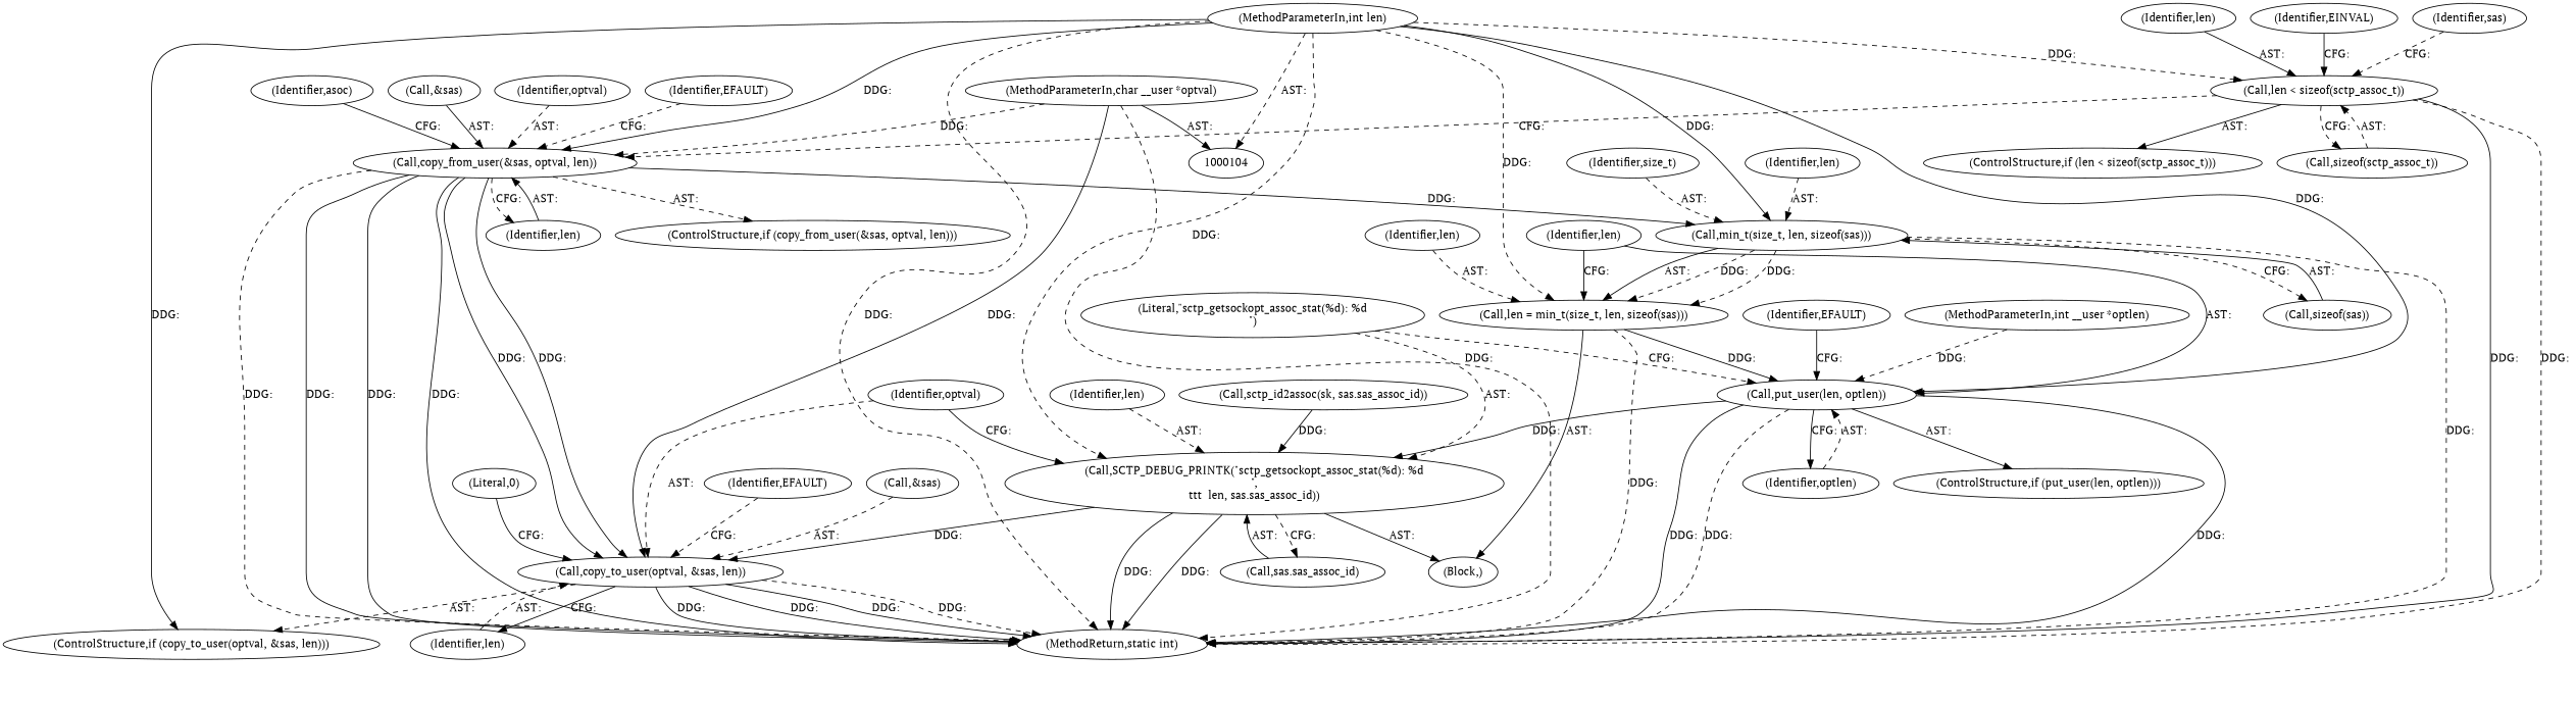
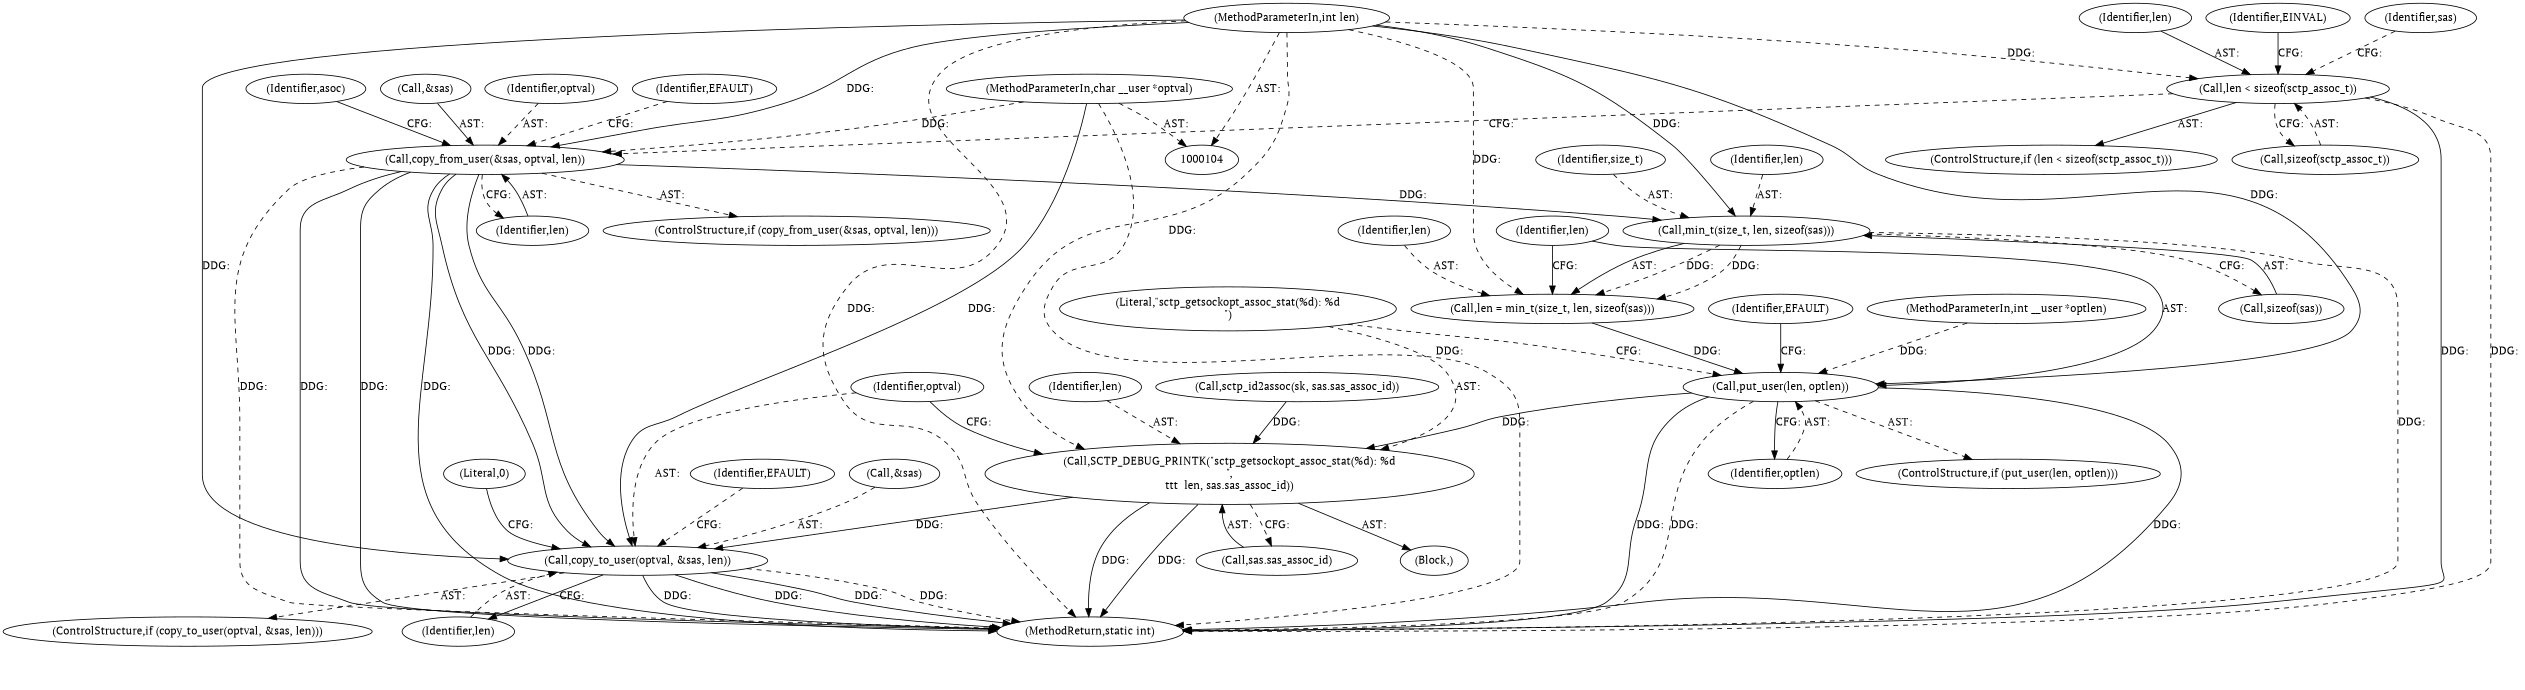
  digraph {
    fontname="PT Serif"
    node [fontname="PT Serif"]
    edge [fontname="PT Serif" style=solid]
    n1 [label="(Call,copy_from_user(&sas, optval, len))"]
    n2 [label="(Call,min_t(size_t, len, sizeof(sas)))"]
    n3 [label="(Call,copy_to_user(optval, &sas, len))"]
    n4 [label="(Identifier,len)"]
    n5 [label="(ControlStructure,if (copy_from_user(&sas, optval, len)))"]
    n6 [label="(MethodReturn,static int)"]
    n7 [label="(Call,len = min_t(size_t, len, sizeof(sas)))"]
    n8 [label="(Call,sizeof(sas))"]
    n9 [label="(ControlStructure,if (copy_to_user(optval, &sas, len)))"]
    n10 [label="(Identifier,len)"]
    n11 [label="(MethodParameterIn,char __user *optval)"]
    1000104
    n13 [label="(Call,len < sizeof(sctp_assoc_t))"]
    n14 [label="(Call,sizeof(sctp_assoc_t))"]
    n15 [label="(ControlStructure,if (len < sizeof(sctp_assoc_t)))"]
    n16 [label="(MethodParameterIn,int len)"]
    n17 [label="(Call,put_user(len, optlen))"]
    n18 [label="(Call,SCTP_DEBUG_PRINTK(\"sctp_getsockopt_assoc_stat(%d): %d\n\",\n\t\t\t  len, sas.sas_assoc_id))"]
    n19 [label="(Block,)"]
    n20 [label="(Identifier,optlen)"]
    n21 [label="(ControlStructure,if (put_user(len, optlen)))"]
    n22 [label="(Call,sas.sas_assoc_id)"]
    n23 [label="(Identifier,asoc)"]
    n24 [label="(Call,&sas)"]
    n25 [label="(Literal,\"sctp_getsockopt_assoc_stat(%d): %d\n\")"]
    n26 [label="(Identifier,len)"]
    n27 [label="(Identifier,EFAULT)"]
    n28 [label="(Identifier,len)"]
    n29 [label="(Identifier,len)"]
    n30 [label="(Identifier,EFAULT)"]
    n31 [label="(Identifier,optval)"]
    n32 [label="(Identifier,size_t)"]
    n33 [label="(Call,&sas)"]
    n34 [label="(Identifier,len)"]
    n35 [label="(Identifier,EINVAL)"]
    n36 [label="(Identifier,len)"]
    n37 [label="(Identifier,EFAULT)"]
    n38 [label="(MethodParameterIn,int __user *optlen)"]
    n39 [label="(Call,sctp_id2assoc(sk, sas.sas_assoc_id))"]
    n40 [label="(Literal,0)"]
    n41 [label="(Identifier,sas)"]
    n42 [label="(Identifier,optval)"]
    n1 -> n2 [label="DDG: "]
    n1 -> n3 [label="DDG: "]
    n1 -> n3 [label="DDG: "]
    n1 -> n4 [label="CFG: " style=dashed]
    n1 -> n5 [label="AST: " style=dashed]
    n1 -> n6 [label="DDG: " style=dashed]
    n1 -> n6 [label="DDG: "]
    n1 -> n6 [label="DDG: "]
    n1 -> n6 [label="DDG: "]
    n2 -> n6 [label="DDG: " style=dashed]
    n2 -> n7 [label="AST: "]
    n2 -> n7 [label="DDG: " style=dashed]
    n2 -> n7 [label="DDG: " style=dashed]
    n2 -> n8 [label="CFG: " style=dashed]
    n3 -> n6 [label="DDG: "]
    n3 -> n6 [label="DDG: "]
    n3 -> n6 [label="DDG: "]
    n3 -> n6 [label="DDG: " style=dashed]
    n3 -> n9 [label="AST: " style=dashed]
    n3 -> n10 [label="CFG: "]
    n4 -> n1 [label="AST: "]
-   n7 -> n6 [label="DDG: " style=dashed]
    n7 -> n17 [label="DDG: "]
-   n7 -> n19 [label="AST: "]
    n8 -> n2 [label="AST: "]
    n10 -> n3 [label="AST: " style=dashed]
    n11 -> n1 [label="DDG: " style=dashed]
    n11 -> n3 [label="DDG: "]
    n11 -> n6 [label="DDG: " style=dashed]
-   n11 -> 1000104 [label="AST: "]
+   n11 -> 1000104 [label="AST: " style=dashed]
    n13 -> n1 [label="CFG: " style=dashed]
    n13 -> n6 [label="DDG: "]
    n13 -> n6 [label="DDG: " style=dashed]
    n13 -> n14 [label="CFG: " style=dashed]
    n13 -> n15 [label="AST: "]
    n14 -> n13 [label="AST: " style=dashed]
    n16 -> n1 [label="DDG: "]
    n16 -> n2 [label="DDG: "]
-   n16 -> n9 [label="DDG: "]
+   n16 -> n3 [label="DDG: "]
    n16 -> n6 [label="DDG: " style=dashed]
    n16 -> n7 [label="DDG: " style=dashed]
    n16 -> 1000104 [label="AST: " style=dashed]
    n16 -> n13 [label="DDG: " style=dashed]
    n16 -> n17 [label="DDG: "]
    n16 -> n18 [label="DDG: " style=dashed]
    n17 -> n6 [label="DDG: "]
    n17 -> n6 [label="DDG: " style=dashed]
    n17 -> n6 [label="DDG: "]
    n17 -> n18 [label="DDG: "]
    n17 -> n20 [label="CFG: "]
-   n17 -> n21 [label="AST: "]
+   n17 -> n21 [label="AST: " style=dashed]
    n18 -> n3 [label="DDG: "]
    n18 -> n6 [label="DDG: "]
    n18 -> n6 [label="DDG: "]
    n18 -> n19 [label="AST: "]
    n18 -> n22 [label="CFG: " style=dashed]
    n20 -> n17 [label="AST: " style=dashed]
    n22 -> n18 [label="AST: "]
    n23 -> n1 [label="CFG: "]
    n24 -> n1 [label="AST: "]
    n25 -> n17 [label="CFG: " style=dashed]
    n25 -> n18 [label="AST: " style=dashed]
    n26 -> n2 [label="AST: " style=dashed]
    n27 -> n3 [label="CFG: " style=dashed]
    n28 -> n13 [label="AST: "]
    n29 -> n7 [label="CFG: "]
    n29 -> n17 [label="AST: "]
    n30 -> n17 [label="CFG: "]
    n31 -> n1 [label="AST: " style=dashed]
    n32 -> n2 [label="AST: " style=dashed]
    n33 -> n3 [label="AST: " style=dashed]
    n34 -> n18 [label="AST: " style=dashed]
    n35 -> n13 [label="CFG: "]
    n36 -> n7 [label="AST: " style=dashed]
    n37 -> n1 [label="CFG: " style=dashed]
    n38 -> n17 [label="DDG: " style=dashed]
    n39 -> n18 [label="DDG: "]
    n40 -> n3 [label="CFG: "]
    n41 -> n13 [label="CFG: " style=dashed]
    n42 -> n3 [label="AST: " style=dashed]
    n42 -> n18 [label="CFG: "]
  }
